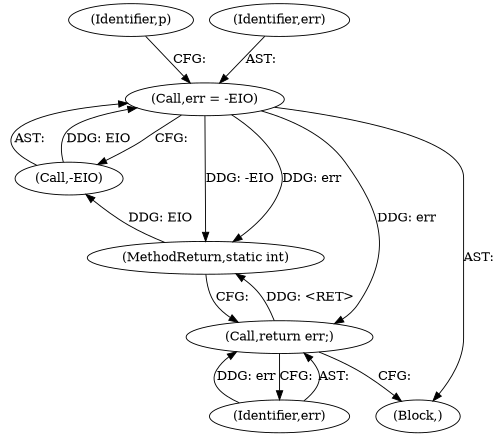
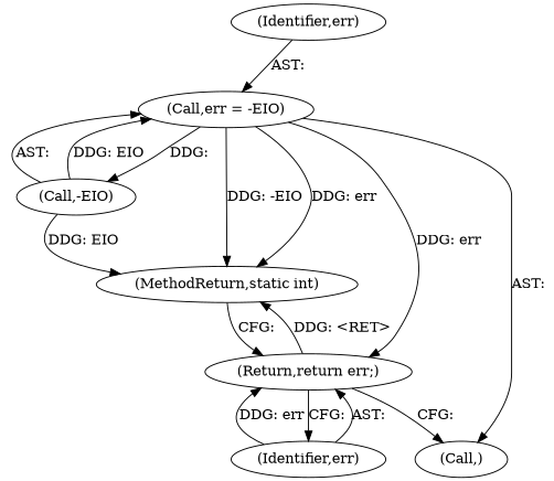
  digraph {
    n1 [label="(Call,err = -EIO)"]
    n2 [label="(Call,-EIO)"]
-   n3 [label="(Call,return err;)"]
-   n4 [label="(Block,)"]
+   n3 [label="(Return,return err;)"]
+   n4 [label="(Call,)"]
    n5 [label="(MethodReturn,static int)"]
    n6 [label="(Identifier,err)"]
-   n7 [label="(Identifier,p)"]
    n8 [label="(Identifier,err)"]
-   n1 -> n2 [label="CFG: "]
+   n1 -> n2 [label="DDG: "]
    n1 -> n3 [label="DDG: err"]
    n1 -> n4 [label="AST: "]
    n1 -> n5 [label="DDG: -EIO"]
    n1 -> n5 [label="DDG: err"]
    n2 -> n1 [label="AST: "]
    n2 -> n1 [label="DDG: EIO"]
-   n5 -> n2 [label="DDG: EIO"]
+   n2 -> n5 [label="DDG: EIO"]
    n3 -> n4 [label="CFG: "]
    n3 -> n5 [label="DDG: <RET>"]
    n3 -> n6 [label="CFG: "]
    n5 -> n3 [label="CFG: "]
    n6 -> n3 [label="AST: "]
    n6 -> n3 [label="DDG: err"]
-   n7 -> n1 [label="CFG: "]
    n8 -> n1 [label="AST: "]
  }
